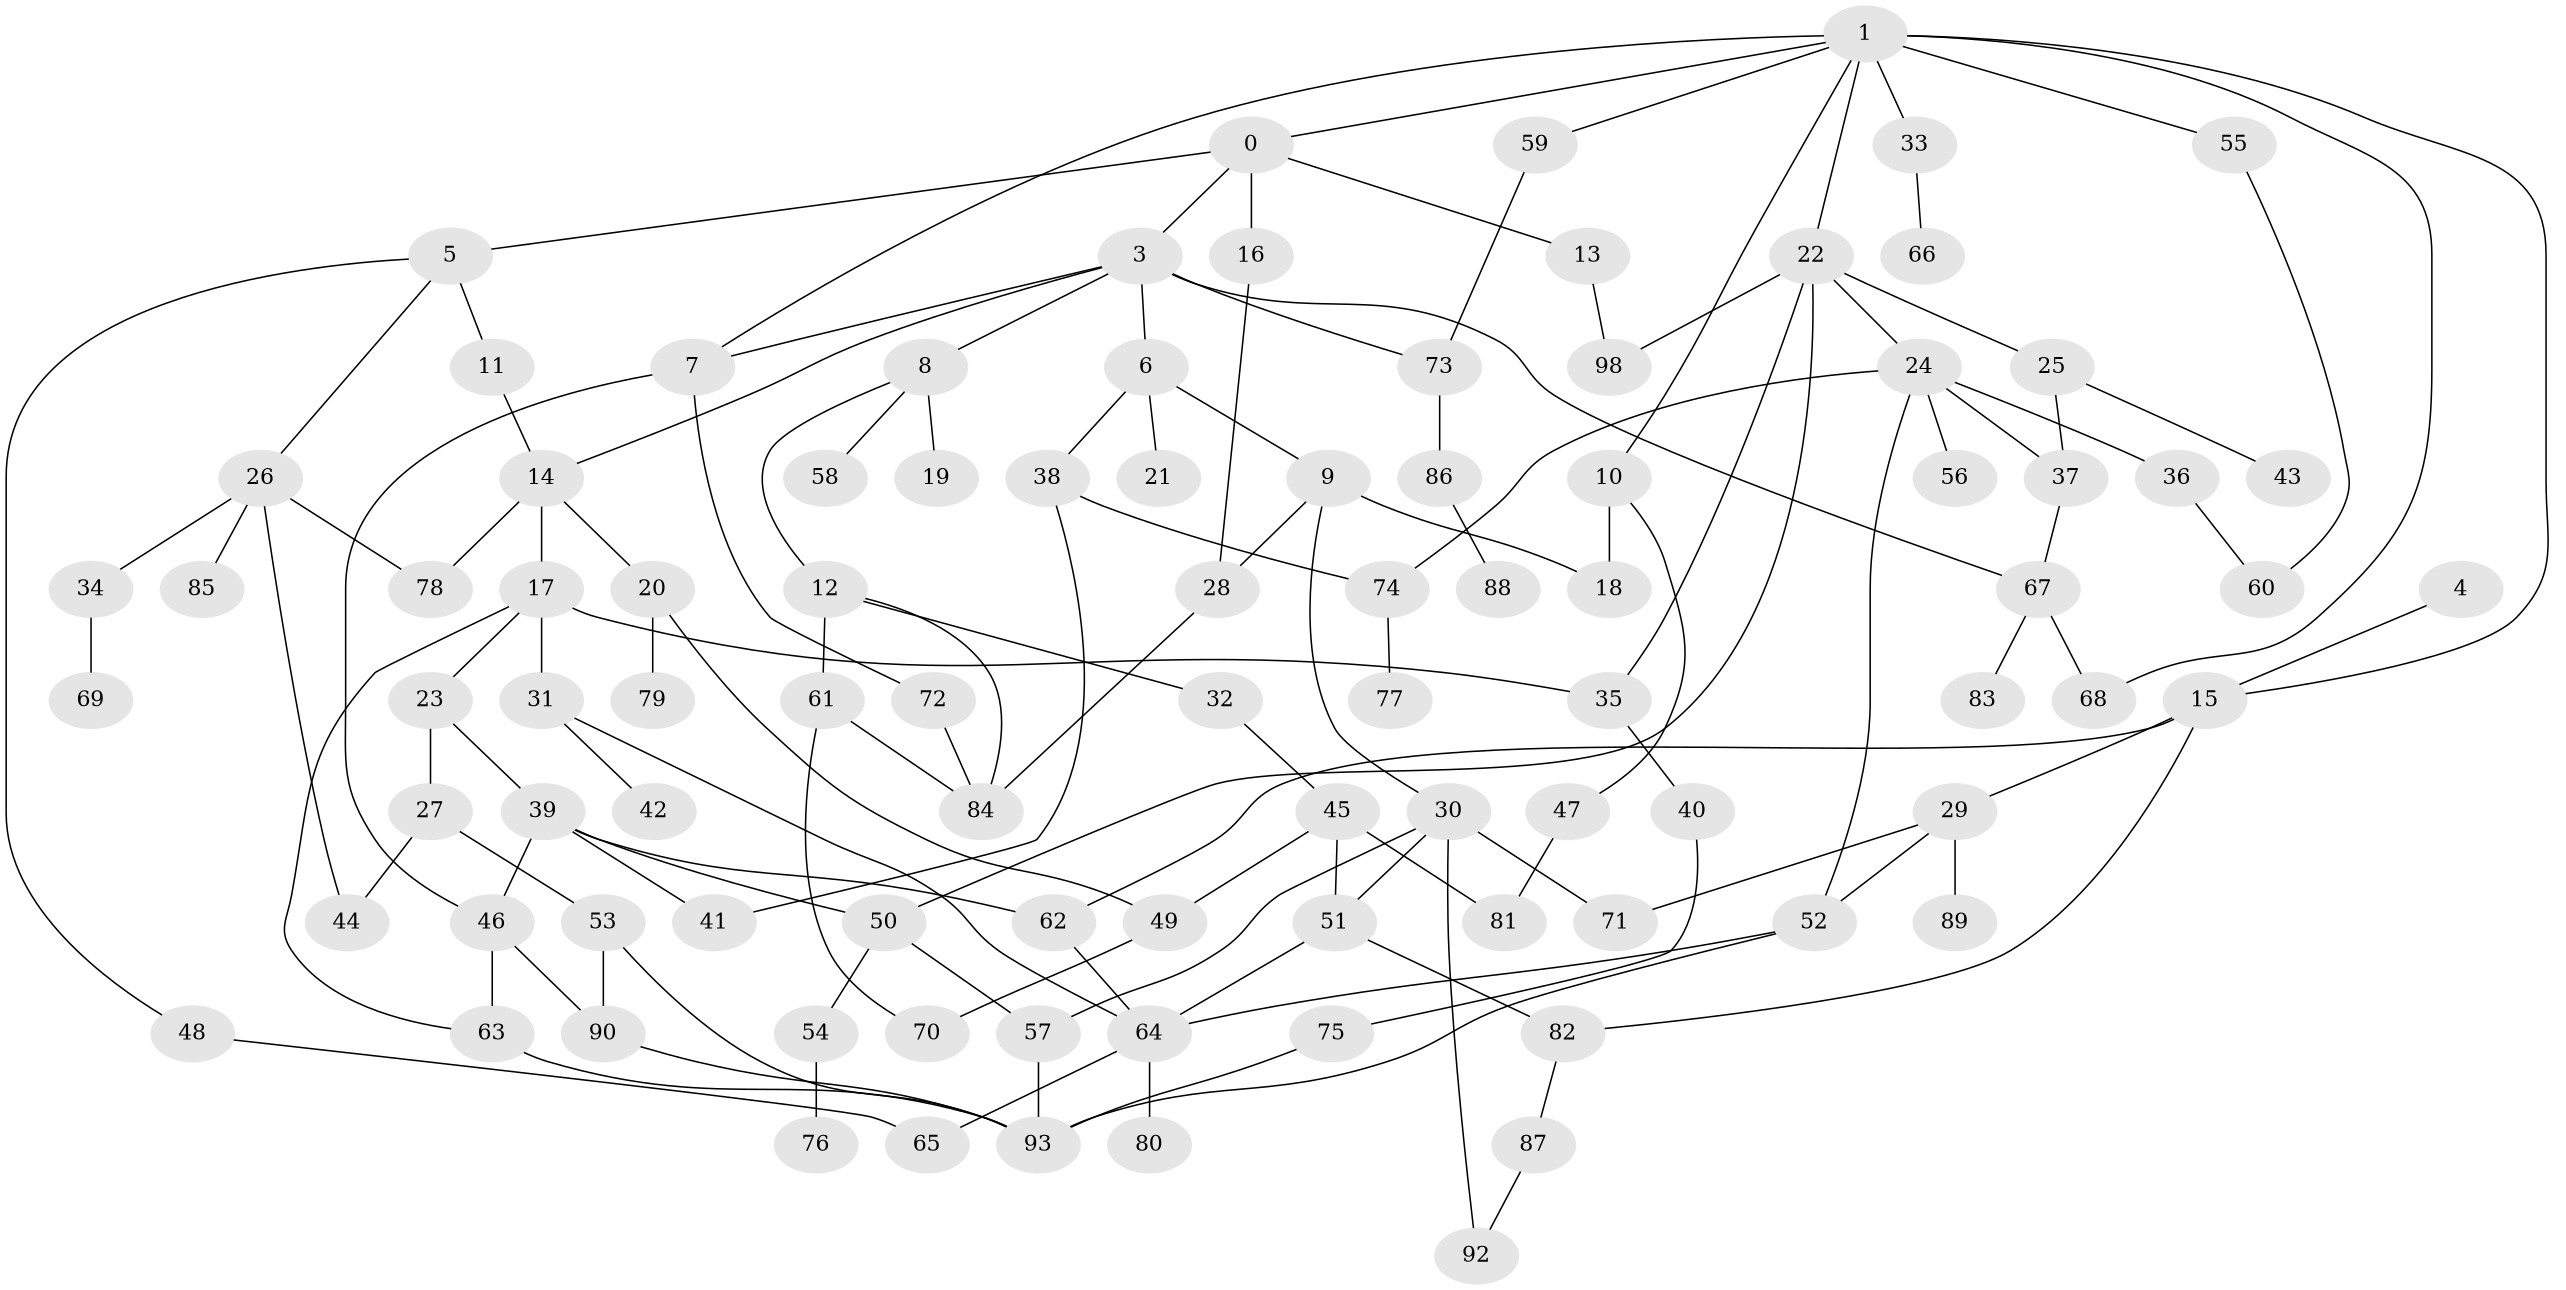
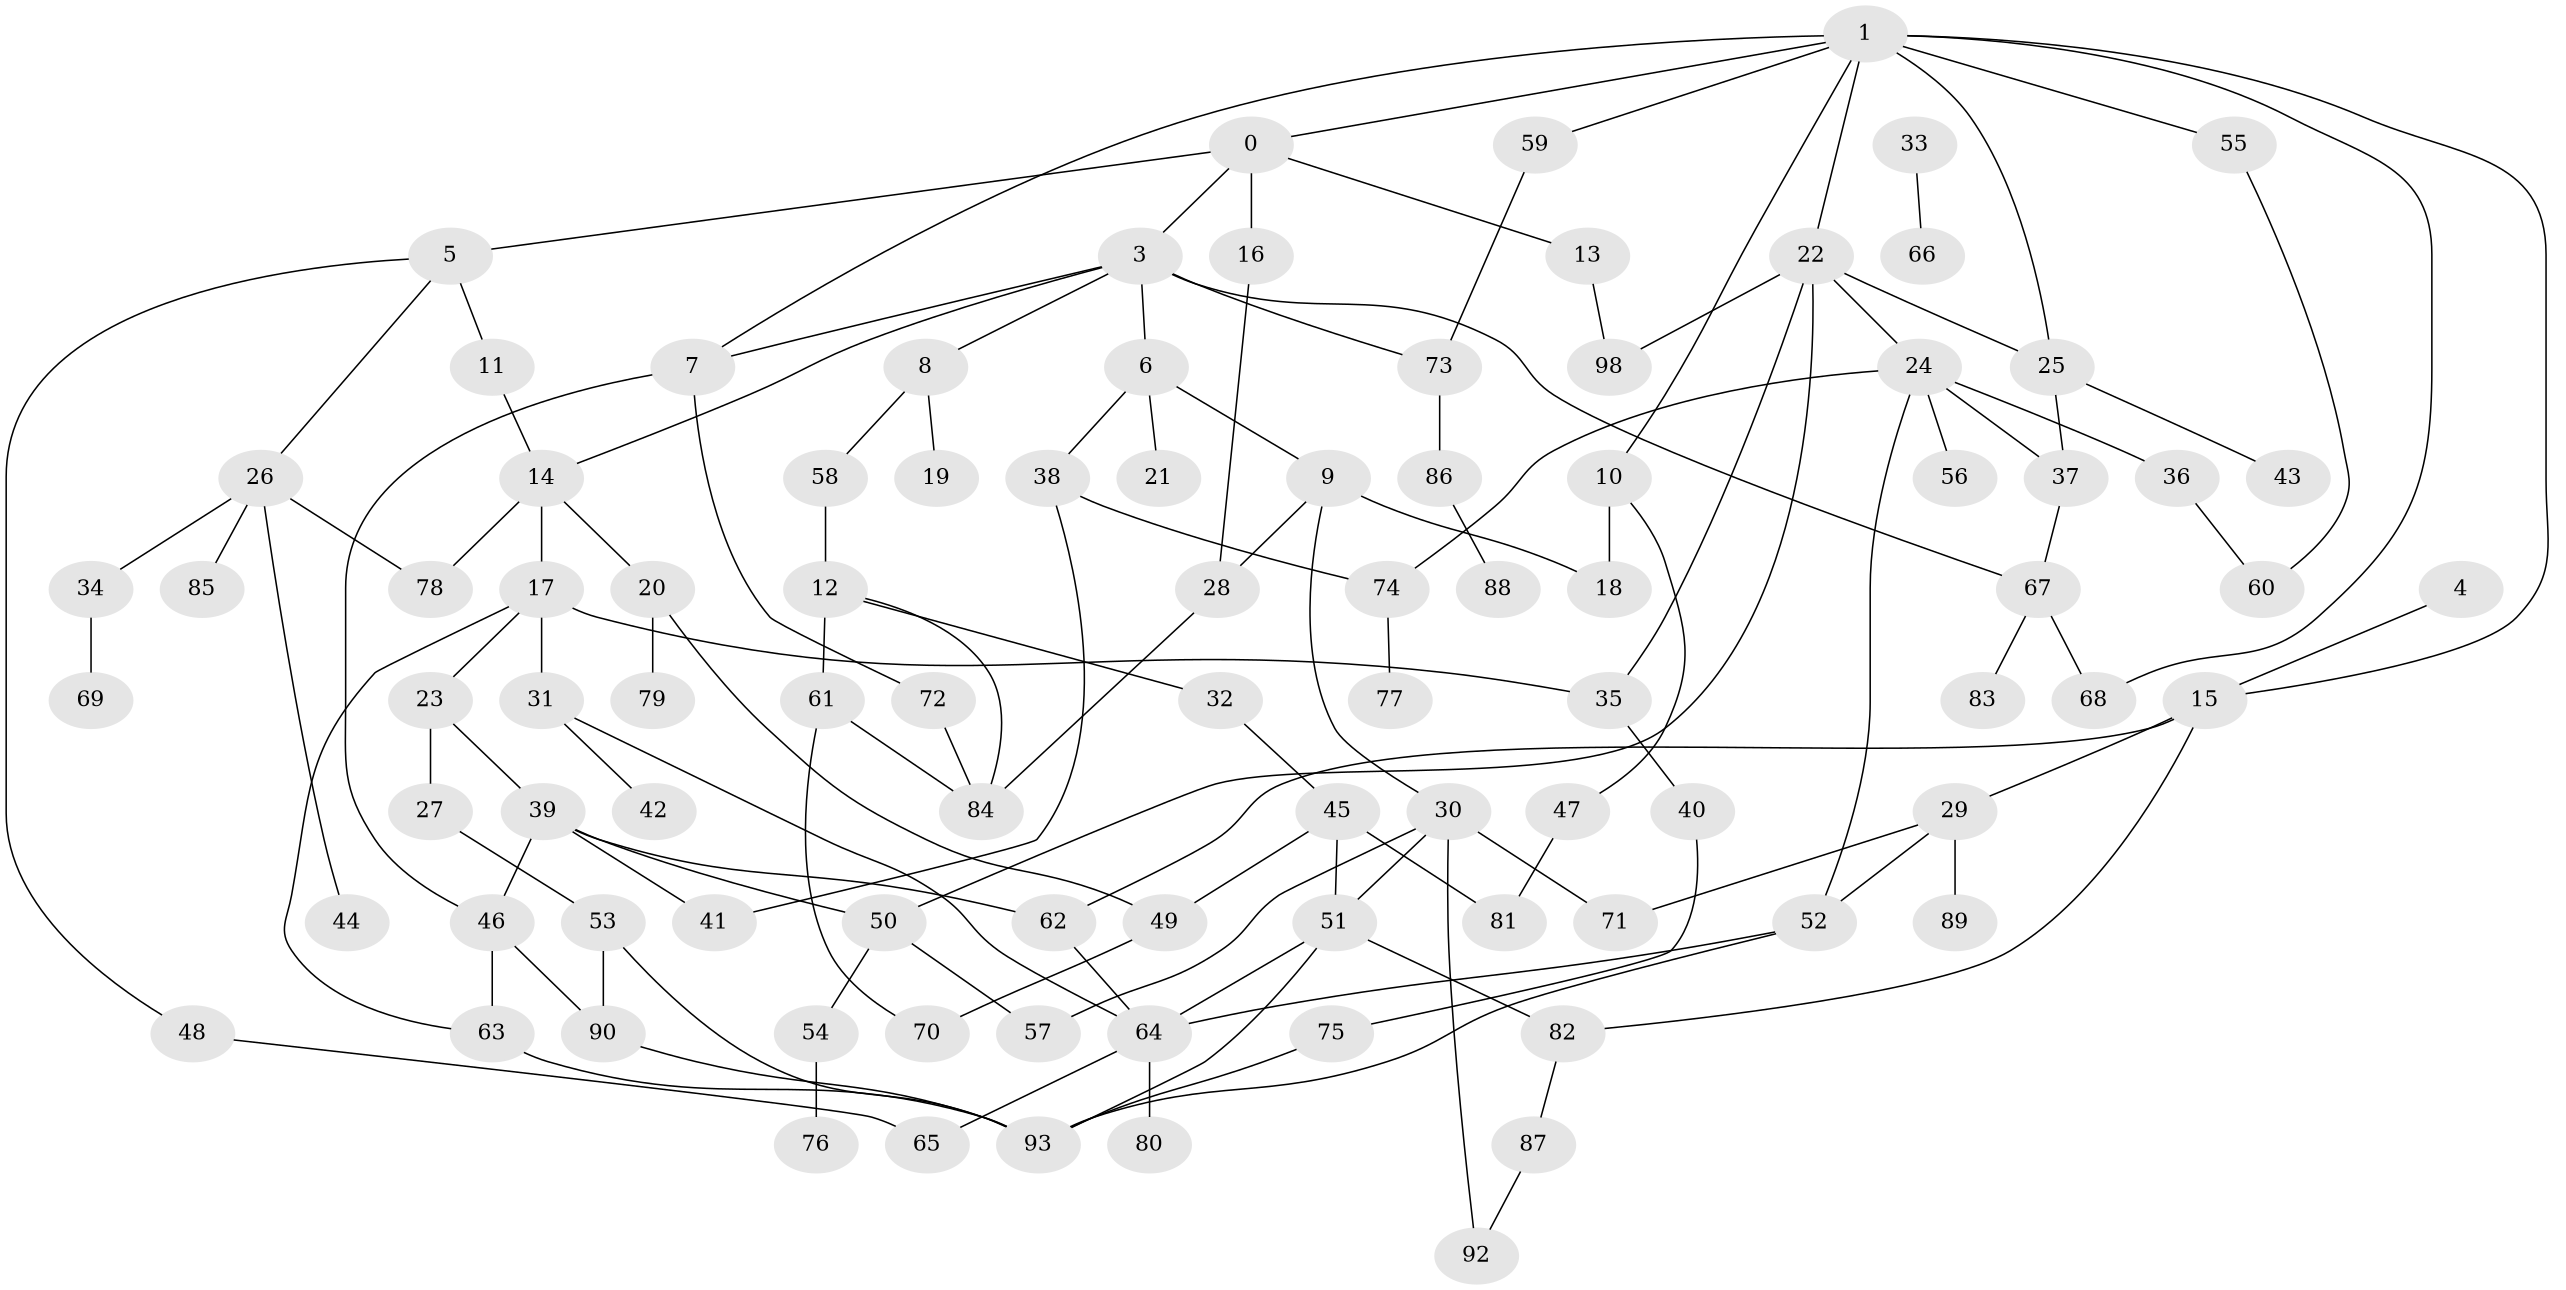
  graph {
    node [color=gray90 style=filled]
    n1 [label=0]
    1
    7
    10
    15
    22
    33
    55
    59
    68
    3
    5
    13
    16
    46
    72
    18
    47
    29
    62
    82
    n22 [label=98]
    35
    24
    25
    50
    66
    60
    73
    6
    8
    14
    67
    11
    26
    48
    28
    4
    9
    21
    38
    12
    19
    58
    17
    20
    78
    83
    86
    34
    44
    85
    65
    30
    74
    41
    63
    90
    84
    32
    61
    71
    51
    57
    92
    81
    45
    70
    23
    31
    49
    79
    52
    89
    64
    87
    27
    39
    42
    40
    93
    36
    37
    56
    43
    54
    53
    77
    69
    80
    75
    76
    88
    n1 -- 3
    n1 -- 5
    n1 -- 13
    n1 -- 16
    1 -- n1
    1 -- 7
    1 -- 10
    1 -- 15
    1 -- 22
-   1 -- 33
+   1 -- 25
    1 -- 55
    1 -- 59
    1 -- 68
    7 -- 46
    7 -- 72
    10 -- 18
    10 -- 47
    15 -- 29
    15 -- 62
    15 -- 82
    22 -- n22
    22 -- 35
    22 -- 24
    22 -- 25
    22 -- 50
    33 -- 66
    55 -- 60
    59 -- 73
    3 -- 7
    3 -- 73
    3 -- 6
    3 -- 8
    3 -- 14
    3 -- 67
    5 -- 11
    5 -- 26
    5 -- 48
    13 -- n22
    16 -- 28
    46 -- 63
    46 -- 90
    72 -- 84
    47 -- 81
    29 -- 71
    29 -- 52
    29 -- 89
    62 -- 64
    82 -- 87
    35 -- 40
    24 -- 74
    24 -- 52
    24 -- 36
    24 -- 37
    24 -- 56
    25 -- 37
    25 -- 43
    50 -- 57
    50 -- 54
    73 -- 86
    6 -- 9
    6 -- 21
    6 -- 38
-   8 -- 12
+   58 -- 12
    8 -- 19
    8 -- 58
    14 -- 17
    14 -- 20
    14 -- 78
    67 -- 68
    67 -- 83
    11 -- 14
    26 -- 78
    26 -- 34
    26 -- 44
    26 -- 85
    48 -- 65
    28 -- 84
    4 -- 15
    9 -- 18
    9 -- 28
    9 -- 30
    38 -- 74
    38 -- 41
    12 -- 84
    12 -- 32
    12 -- 61
    17 -- 35
    17 -- 63
    17 -- 23
    17 -- 31
    20 -- 49
    20 -- 79
    86 -- 88
    34 -- 69
    30 -- 71
    30 -- 51
    30 -- 57
    30 -- 92
    74 -- 77
    63 -- 93
    90 -- 93
    32 -- 45
    61 -- 84
    61 -- 70
    51 -- 82
    51 -- 64
-   57 -- 93
+   51 -- 93
    45 -- 51
    45 -- 81
    45 -- 49
    23 -- 27
    23 -- 39
    31 -- 64
    31 -- 42
    49 -- 70
    52 -- 64
    52 -- 93
    64 -- 65
    64 -- 80
    87 -- 92
-   27 -- 44
    27 -- 53
    39 -- 46
    39 -- 62
    39 -- 50
    39 -- 41
    40 -- 75
    36 -- 60
    37 -- 67
    54 -- 76
    53 -- 90
    53 -- 93
    75 -- 93
  }
